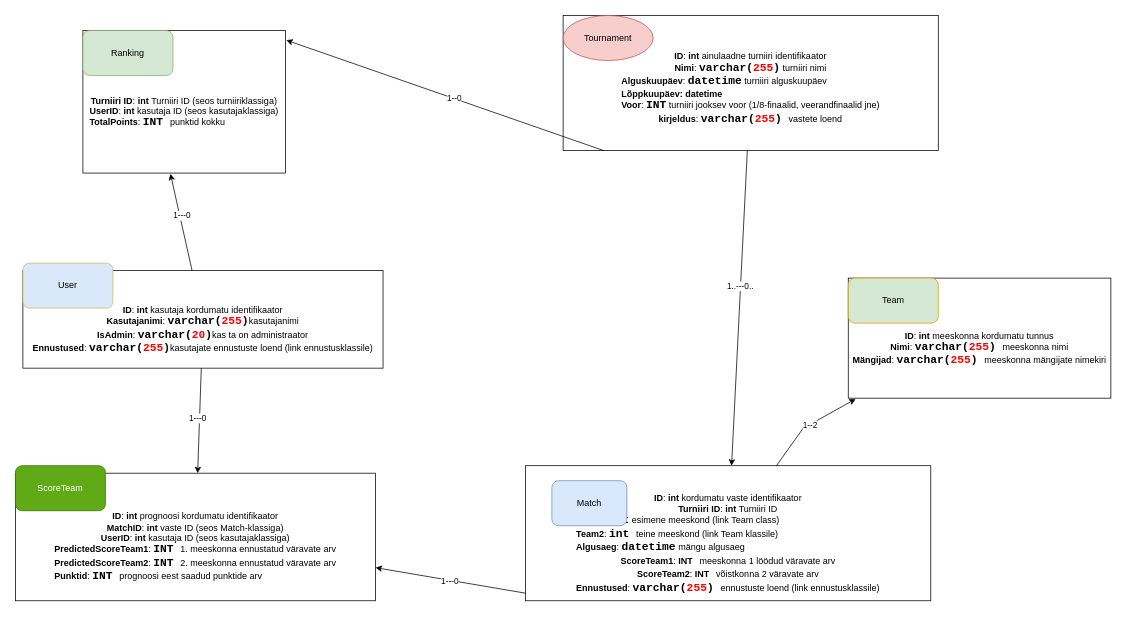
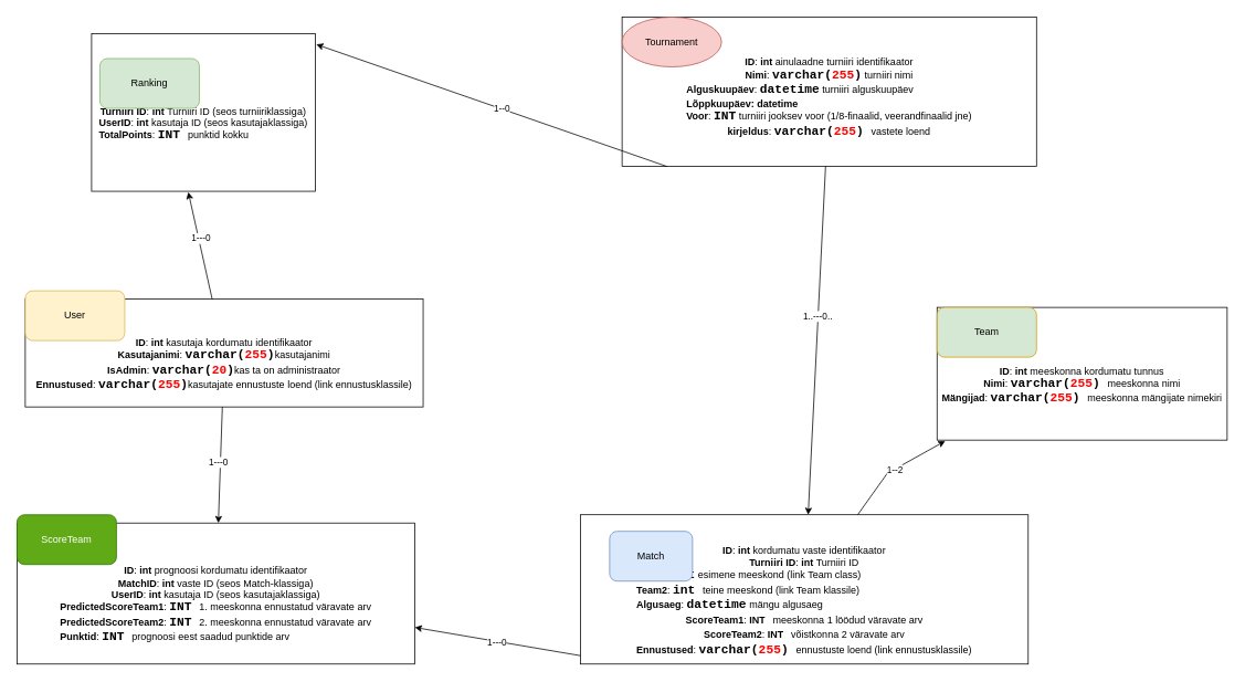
  <mxCell id="0" />
  <mxCell id="1" parent="0" />
  <mxCell id="2" value="&lt;div&gt;&lt;br&gt;&lt;/div&gt;&lt;div&gt;&lt;b&gt;ID&lt;/b&gt;:&amp;nbsp;&lt;b style=&quot;background-color: initial;&quot;&gt;int&lt;/b&gt;&lt;span style=&quot;background-color: initial;&quot;&gt;&amp;nbsp;ainulaadne turniiri identifikaator&lt;/span&gt;&lt;/div&gt;&lt;div&gt;&lt;b&gt;Nimi&lt;/b&gt;:&amp;nbsp;&lt;b&gt;&lt;span style=&quot;font-family: Consolas, Menlo, &amp;quot;courier new&amp;quot;, monospace; font-size: 15px; text-align: start; background-color: rgb(255, 255, 255);&quot;&gt;varchar(&lt;/span&gt;&lt;span style=&quot;box-sizing: inherit; color: red; font-family: Consolas, Menlo, &amp;quot;courier new&amp;quot;, monospace; font-size: 15px; text-align: start; background-color: rgb(255, 255, 255);&quot; class=&quot;sqlnumbercolor&quot;&gt;255&lt;/span&gt;&lt;span style=&quot;font-family: Consolas, Menlo, &amp;quot;courier new&amp;quot;, monospace; font-size: 15px; text-align: start; background-color: rgb(255, 255, 255);&quot;&gt;)&lt;/span&gt;&lt;/b&gt;&lt;span style=&quot;background-color: initial;&quot;&gt;&amp;nbsp;turniiri nimi&lt;/span&gt;&lt;/div&gt;&lt;div style=&quot;text-align: start;&quot;&gt;&lt;b&gt;Alguskuupäev&lt;/b&gt;: &lt;font face=&quot;Consolas, Menlo, courier new, monospace&quot;&gt;&lt;span style=&quot;font-size: 15px; background-color: rgb(255, 255, 255);&quot;&gt;&lt;b&gt;datetime&lt;/b&gt;&lt;/span&gt;&lt;/font&gt;&lt;span style=&quot;background-color: initial;&quot;&gt;&lt;b&gt;&amp;nbsp;&lt;/b&gt;turniiri alguskuupäev&amp;nbsp;&lt;/span&gt;&lt;/div&gt;&lt;div style=&quot;text-align: start;&quot;&gt;&lt;span style=&quot;background-color: initial; text-align: center;&quot;&gt;&lt;b&gt;Lõppkuupäev: datetime&lt;/b&gt;&lt;/span&gt;&lt;/div&gt;&lt;div style=&quot;text-align: start;&quot;&gt;&lt;b&gt;Voor&lt;/b&gt;: &lt;font face=&quot;Consolas, Menlo, courier new, monospace&quot;&gt;&lt;span style=&quot;font-size: 15px; background-color: rgb(255, 255, 255);&quot;&gt;&lt;b&gt;INT&lt;/b&gt;&lt;/span&gt;&lt;/font&gt;&lt;span style=&quot;background-color: initial;&quot;&gt;&amp;nbsp;turniiri jooksev voor (1/8-finaalid, veerandfinaalid jne)&lt;/span&gt;&lt;/div&gt;&lt;div&gt;&lt;b&gt;kirjeldus&lt;/b&gt;:&amp;nbsp;&lt;b&gt;&lt;span style=&quot;font-family: Consolas, Menlo, &amp;quot;courier new&amp;quot;, monospace; font-size: 15px; text-align: start; background-color: rgb(255, 255, 255);&quot;&gt;varchar(&lt;/span&gt;&lt;span style=&quot;box-sizing: inherit; color: red; font-family: Consolas, Menlo, &amp;quot;courier new&amp;quot;, monospace; font-size: 15px; text-align: start; background-color: rgb(255, 255, 255);&quot; class=&quot;sqlnumbercolor&quot;&gt;255&lt;/span&gt;&lt;/b&gt;&lt;span style=&quot;font-family: Consolas, Menlo, &amp;quot;courier new&amp;quot;, monospace; font-size: 15px; text-align: start; background-color: rgb(255, 255, 255);&quot;&gt;&lt;b&gt;)&lt;/b&gt;&amp;nbsp;&lt;/span&gt;&lt;span style=&quot;background-color: initial;&quot;&gt;vastete loend&lt;/span&gt;&lt;/div&gt;" style="rounded=0;whiteSpace=wrap;html=1;" vertex="1" parent="1"><mxGeometry x="750" y="20" width="500" height="180" as="geometry" /></mxCell>
  <mxCell id="3" value="&lt;div&gt;Tournament&lt;br&gt;&lt;/div&gt;" style="ellipse;whiteSpace=wrap;html=1;fillColor=#f8cecc;strokeColor=#b85450;" vertex="1" parent="1"><mxGeometry x="750" y="20" width="120" height="60" as="geometry" /></mxCell>
  <mxCell id="4" value="&lt;div&gt;&lt;br&gt;&lt;/div&gt;&lt;div&gt;&lt;br&gt;&lt;/div&gt;&lt;div&gt;&lt;b&gt;ID&lt;/b&gt;:&amp;nbsp;&lt;b style=&quot;background-color: initial;&quot;&gt;int&amp;nbsp;&lt;/b&gt;&lt;span style=&quot;background-color: initial;&quot;&gt;meeskonna kordumatu tunnus&lt;/span&gt;&lt;/div&gt;&lt;div&gt;&lt;b&gt;Nimi&lt;/b&gt;:&amp;nbsp;&lt;b&gt;&lt;span style=&quot;font-family: Consolas, Menlo, &amp;quot;courier new&amp;quot;, monospace; font-size: 15px; text-align: start; background-color: rgb(255, 255, 255);&quot;&gt;varchar(&lt;/span&gt;&lt;span style=&quot;box-sizing: inherit; color: red; font-family: Consolas, Menlo, &amp;quot;courier new&amp;quot;, monospace; font-size: 15px; text-align: start; background-color: rgb(255, 255, 255);&quot; class=&quot;sqlnumbercolor&quot;&gt;255&lt;/span&gt;&lt;/b&gt;&lt;span style=&quot;font-family: Consolas, Menlo, &amp;quot;courier new&amp;quot;, monospace; font-size: 15px; text-align: start; background-color: rgb(255, 255, 255);&quot;&gt;&lt;b&gt;)&lt;/b&gt;&amp;nbsp;&lt;/span&gt;&lt;span style=&quot;background-color: initial;&quot;&gt;meeskonna nimi&lt;/span&gt;&lt;/div&gt;&lt;div&gt;&lt;b&gt;Mängijad&lt;/b&gt;:&amp;nbsp;&lt;b&gt;&lt;span style=&quot;font-family: Consolas, Menlo, &amp;quot;courier new&amp;quot;, monospace; font-size: 15px; text-align: start; background-color: rgb(255, 255, 255);&quot;&gt;varchar(&lt;/span&gt;&lt;span style=&quot;box-sizing: inherit; color: red; font-family: Consolas, Menlo, &amp;quot;courier new&amp;quot;, monospace; font-size: 15px; text-align: start; background-color: rgb(255, 255, 255);&quot; class=&quot;sqlnumbercolor&quot;&gt;255&lt;/span&gt;&lt;/b&gt;&lt;span style=&quot;font-family: Consolas, Menlo, &amp;quot;courier new&amp;quot;, monospace; font-size: 15px; text-align: start; background-color: rgb(255, 255, 255);&quot;&gt;&lt;b&gt;)&lt;/b&gt;&amp;nbsp;&lt;/span&gt;&lt;span style=&quot;background-color: initial;&quot;&gt;meeskonna mängijate nimekiri&lt;/span&gt;&lt;/div&gt;" style="rounded=0;whiteSpace=wrap;html=1;" vertex="1" parent="1"><mxGeometry x="1130" y="370" width="350" height="160" as="geometry" /></mxCell>
  <mxCell id="5" value="Team" style="rounded=1;whiteSpace=wrap;html=1;fillColor=#d5e8d4;strokeColor=#d79b00;" vertex="1" parent="1"><mxGeometry x="1130" y="370" width="120" height="60" as="geometry" /></mxCell>
  <mxCell id="6" value="&lt;div&gt;&lt;br&gt;&lt;/div&gt;&lt;div&gt;&lt;br&gt;&lt;/div&gt;&lt;div&gt;&lt;b&gt;ID&lt;/b&gt;:&amp;nbsp;&lt;b style=&quot;background-color: initial;&quot;&gt;int&amp;nbsp;&lt;/b&gt;&lt;span style=&quot;background-color: initial;&quot;&gt;kordumatu vaste identifikaator&lt;/span&gt;&lt;/div&gt;&lt;div&gt;&lt;b&gt;Turniiri ID&lt;/b&gt;:&amp;nbsp;&lt;b style=&quot;background-color: initial;&quot;&gt;int&amp;nbsp;&lt;/b&gt;&lt;span style=&quot;background-color: initial;&quot;&gt;Turniiri ID&lt;/span&gt;&lt;/div&gt;&lt;div style=&quot;text-align: start;&quot;&gt;&lt;b&gt;Team1&lt;/b&gt;: &lt;font face=&quot;Consolas, Menlo, courier new, monospace&quot;&gt;&lt;span style=&quot;font-size: 15px; background-color: rgb(255, 255, 255);&quot;&gt;&lt;b&gt;int&lt;/b&gt;&lt;/span&gt;&lt;/font&gt;&lt;span style=&quot;background-color: initial;&quot;&gt;&amp;nbsp;esimene meeskond (link Team class)&lt;/span&gt;&lt;/div&gt;&lt;div style=&quot;text-align: start;&quot;&gt;&lt;b&gt;Team2&lt;/b&gt;: &lt;font face=&quot;Consolas, Menlo, courier new, monospace&quot;&gt;&lt;span style=&quot;font-size: 15px; background-color: rgb(255, 255, 255);&quot;&gt;&lt;b&gt;int&amp;nbsp;&lt;/b&gt;&lt;/span&gt;&lt;/font&gt;&lt;span style=&quot;background-color: initial;&quot;&gt;teine ​​meeskond (link Team klassile)&lt;/span&gt;&lt;/div&gt;&lt;div style=&quot;text-align: start;&quot;&gt;&lt;b&gt;Algusaeg&lt;/b&gt;: &lt;font face=&quot;Consolas, Menlo, courier new, monospace&quot;&gt;&lt;span style=&quot;font-size: 15px; background-color: rgb(255, 255, 255);&quot;&gt;&lt;b&gt;datetime&lt;/b&gt;&lt;/span&gt;&lt;/font&gt;&lt;span style=&quot;background-color: initial;&quot;&gt;&lt;b&gt;&amp;nbsp;&lt;/b&gt;mängu algusaeg&lt;/span&gt;&lt;/div&gt;&lt;div&gt;&lt;b&gt;ScoreTeam1&lt;/b&gt;: &lt;b&gt;INT&lt;span style=&quot;font-family: Consolas, Menlo, &amp;quot;courier new&amp;quot;, monospace; font-size: 15px; text-align: start; background-color: rgb(255, 255, 255);&quot;&gt;&amp;nbsp;&lt;/span&gt;&lt;/b&gt;&lt;span style=&quot;background-color: initial;&quot;&gt;meeskonna 1 löödud väravate arv&lt;/span&gt;&lt;/div&gt;&lt;div&gt;&lt;b&gt;ScoreTeam2&lt;/b&gt;: &lt;b&gt;INT&lt;span style=&quot;font-family: Consolas, Menlo, &amp;quot;courier new&amp;quot;, monospace; font-size: 15px; text-align: start; background-color: rgb(255, 255, 255);&quot;&gt;&amp;nbsp;&lt;/span&gt;&lt;/b&gt;&lt;span style=&quot;background-color: initial;&quot;&gt;võistkonna 2 väravate arv&lt;/span&gt;&lt;/div&gt;&lt;div&gt;&lt;b&gt;Ennustused&lt;/b&gt;:&amp;nbsp;&lt;b&gt;&lt;span style=&quot;font-family: Consolas, Menlo, &amp;quot;courier new&amp;quot;, monospace; font-size: 15px; text-align: start; background-color: rgb(255, 255, 255);&quot;&gt;varchar(&lt;/span&gt;&lt;span style=&quot;box-sizing: inherit; color: red; font-family: Consolas, Menlo, &amp;quot;courier new&amp;quot;, monospace; font-size: 15px; text-align: start; background-color: rgb(255, 255, 255);&quot; class=&quot;sqlnumbercolor&quot;&gt;255&lt;/span&gt;&lt;/b&gt;&lt;span style=&quot;font-family: Consolas, Menlo, &amp;quot;courier new&amp;quot;, monospace; font-size: 15px; text-align: start; background-color: rgb(255, 255, 255);&quot;&gt;&lt;b&gt;)&lt;/b&gt;&amp;nbsp;&lt;/span&gt;&lt;span style=&quot;background-color: initial;&quot;&gt;ennustuste loend (link ennustusklassile)&lt;/span&gt;&lt;/div&gt;" style="rounded=0;whiteSpace=wrap;html=1;" vertex="1" parent="1"><mxGeometry x="700" y="620" width="540" height="180" as="geometry" /></mxCell>
  <mxCell id="7" value="Match" style="rounded=1;whiteSpace=wrap;html=1;fillColor=#dae8fc;strokeColor=#6c8ebf;" vertex="1" parent="1"><mxGeometry x="735" y="640" width="100" height="60" as="geometry" /></mxCell>
  <mxCell id="8" value="&lt;div&gt;&lt;br&gt;&lt;/div&gt;&lt;div&gt;&lt;br&gt;&lt;/div&gt;&lt;div&gt;&lt;b&gt;ID&lt;/b&gt;:&amp;nbsp;&lt;b style=&quot;background-color: initial;&quot;&gt;int&lt;/b&gt;&lt;span style=&quot;background-color: initial;&quot;&gt;&amp;nbsp;kasutaja kordumatu identifikaator&lt;/span&gt;&lt;/div&gt;&lt;div&gt;&lt;b&gt;Kasutajanimi&lt;/b&gt;:&amp;nbsp;&lt;b&gt;&lt;span style=&quot;font-family: Consolas, Menlo, &amp;quot;courier new&amp;quot;, monospace; font-size: 15px; text-align: start; background-color: rgb(255, 255, 255);&quot;&gt;varchar(&lt;/span&gt;&lt;span style=&quot;box-sizing: inherit; color: red; font-family: Consolas, Menlo, &amp;quot;courier new&amp;quot;, monospace; font-size: 15px; text-align: start; background-color: rgb(255, 255, 255);&quot; class=&quot;sqlnumbercolor&quot;&gt;255&lt;/span&gt;&lt;span style=&quot;font-family: Consolas, Menlo, &amp;quot;courier new&amp;quot;, monospace; font-size: 15px; text-align: start; background-color: rgb(255, 255, 255);&quot;&gt;)&lt;/span&gt;&lt;/b&gt;&lt;span style=&quot;background-color: initial;&quot;&gt;kasutajanimi&lt;/span&gt;&lt;/div&gt;&lt;div&gt;&lt;b&gt;IsAdmin&lt;/b&gt;:&amp;nbsp;&lt;b&gt;&lt;span style=&quot;font-family: Consolas, Menlo, &amp;quot;courier new&amp;quot;, monospace; font-size: 15px; text-align: start; background-color: rgb(255, 255, 255);&quot;&gt;varchar(&lt;/span&gt;&lt;span style=&quot;box-sizing: inherit; color: red; font-family: Consolas, Menlo, &amp;quot;courier new&amp;quot;, monospace; font-size: 15px; text-align: start; background-color: rgb(255, 255, 255);&quot; class=&quot;sqlnumbercolor&quot;&gt;20&lt;/span&gt;&lt;span style=&quot;font-family: Consolas, Menlo, &amp;quot;courier new&amp;quot;, monospace; font-size: 15px; text-align: start; background-color: rgb(255, 255, 255);&quot;&gt;)&lt;/span&gt;&lt;/b&gt;&lt;span style=&quot;background-color: initial;&quot;&gt;kas ta on administraator&lt;/span&gt;&lt;/div&gt;&lt;div&gt;&lt;b&gt;Ennustused&lt;/b&gt;:&amp;nbsp;&lt;b&gt;&lt;span style=&quot;font-family: Consolas, Menlo, &amp;quot;courier new&amp;quot;, monospace; font-size: 15px; text-align: start; background-color: rgb(255, 255, 255);&quot;&gt;varchar(&lt;/span&gt;&lt;span style=&quot;box-sizing: inherit; color: red; font-family: Consolas, Menlo, &amp;quot;courier new&amp;quot;, monospace; font-size: 15px; text-align: start; background-color: rgb(255, 255, 255);&quot; class=&quot;sqlnumbercolor&quot;&gt;255&lt;/span&gt;&lt;span style=&quot;font-family: Consolas, Menlo, &amp;quot;courier new&amp;quot;, monospace; font-size: 15px; text-align: start; background-color: rgb(255, 255, 255);&quot;&gt;)&lt;/span&gt;&lt;/b&gt;&lt;span style=&quot;background-color: initial;&quot;&gt;kasutajate ennustuste loend (link ennustusklassile)&lt;/span&gt;&lt;/div&gt;" style="rounded=0;whiteSpace=wrap;html=1;" vertex="1" parent="1"><mxGeometry x="30" y="360" width="480" height="130" as="geometry" /></mxCell>
- <mxCell id="9" value="User" style="rounded=1;whiteSpace=wrap;html=1;fillColor=#dae8fc;strokeColor=#d6b656;" vertex="1" parent="1"><mxGeometry x="30" y="350" width="120" height="60" as="geometry" /></mxCell>
+ <mxCell id="9" value="User" style="rounded=1;whiteSpace=wrap;html=1;fillColor=#fff2cc;strokeColor=#d6b656;" vertex="1" parent="1"><mxGeometry x="30" y="350" width="120" height="60" as="geometry" /></mxCell>
  <mxCell id="10" value="&lt;div&gt;&lt;br&gt;&lt;/div&gt;&lt;div&gt;&lt;br&gt;&lt;/div&gt;&lt;div&gt;&lt;b&gt;ID&lt;/b&gt;:&amp;nbsp;&lt;b style=&quot;background-color: initial;&quot;&gt;int&amp;nbsp;&lt;/b&gt;&lt;span style=&quot;background-color: initial;&quot;&gt;prognoosi kordumatu identifikaator&lt;/span&gt;&lt;/div&gt;&lt;div&gt;&lt;b&gt;MatchID&lt;/b&gt;: &lt;b&gt;int &lt;/b&gt;vaste ID (seos Match-klassiga)&lt;/div&gt;&lt;div&gt;&lt;b&gt;UserID&lt;/b&gt;: &lt;b&gt;int &lt;/b&gt;kasutaja ID (seos kasutajaklassiga)&lt;/div&gt;&lt;div style=&quot;text-align: start;&quot;&gt;&lt;b&gt;PredictedScoreTeam1&lt;/b&gt;: &lt;font face=&quot;Consolas, Menlo, courier new, monospace&quot;&gt;&lt;span style=&quot;font-size: 15px; background-color: rgb(255, 255, 255);&quot;&gt;&lt;b&gt;INT&amp;nbsp;&lt;/b&gt;&lt;/span&gt;&lt;/font&gt;&lt;span style=&quot;background-color: initial;&quot;&gt;1. meeskonna ennustatud väravate arv&lt;/span&gt;&lt;/div&gt;&lt;div style=&quot;text-align: start;&quot;&gt;&lt;b&gt;PredictedScoreTeam2&lt;/b&gt;: &lt;font face=&quot;Consolas, Menlo, courier new, monospace&quot;&gt;&lt;span style=&quot;font-size: 15px; background-color: rgb(255, 255, 255);&quot;&gt;&lt;b&gt;INT&amp;nbsp;&lt;/b&gt;&lt;/span&gt;&lt;/font&gt;&lt;span style=&quot;background-color: initial;&quot;&gt;2. meeskonna ennustatud väravate arv&lt;/span&gt;&lt;/div&gt;&lt;div style=&quot;text-align: start;&quot;&gt;&lt;b&gt;Punktid&lt;/b&gt;: &lt;font face=&quot;Consolas, Menlo, courier new, monospace&quot;&gt;&lt;span style=&quot;font-size: 15px; background-color: rgb(255, 255, 255);&quot;&gt;&lt;b&gt;INT&amp;nbsp;&lt;/b&gt;&lt;/span&gt;&lt;/font&gt;&lt;span style=&quot;background-color: initial;&quot;&gt;prognoosi eest saadud punktide arv&lt;/span&gt;&lt;/div&gt;" style="rounded=0;whiteSpace=wrap;html=1;" vertex="1" parent="1"><mxGeometry x="20" y="630" width="480" height="170" as="geometry" /></mxCell>
  <mxCell id="11" value="ScoreTeam" style="rounded=1;whiteSpace=wrap;html=1;fillColor=#60a917;fontColor=#ffffff;strokeColor=#2D7600;" vertex="1" parent="1"><mxGeometry x="20" y="620" width="120" height="60" as="geometry" /></mxCell>
  <mxCell id="12" value="" style="endArrow=classic;html=1;rounded=0;" edge="1" parent="1" source="2" target="6"><mxGeometry width="50" height="50" relative="1" as="geometry"><mxPoint x="870" y="170" as="sourcePoint" /><mxPoint x="920" y="120" as="targetPoint" /></mxGeometry></mxCell>
  <mxCell id="13" value="1..---0.." style="edgeLabel;html=1;align=center;verticalAlign=middle;resizable=0;points=[];" vertex="1" connectable="0" parent="12"><mxGeometry x="-0.14" y="-1" relative="1" as="geometry"><mxPoint as="offset" /></mxGeometry></mxCell>
  <mxCell id="14" value="" style="endArrow=classic;html=1;rounded=0;entryX=0.028;entryY=1.007;entryDx=0;entryDy=0;entryPerimeter=0;" edge="1" parent="1" source="6" target="4"><mxGeometry width="50" height="50" relative="1" as="geometry"><mxPoint x="1250" y="410" as="sourcePoint" /><mxPoint x="1693.948" y="1" as="targetPoint" /><Array as="points"><mxPoint x="1070" y="570" /></Array></mxGeometry></mxCell>
  <mxCell id="15" value="1--2" style="edgeLabel;html=1;align=center;verticalAlign=middle;resizable=0;points=[];" vertex="1" connectable="0" parent="14"><mxGeometry x="-0.013" relative="1" as="geometry"><mxPoint x="1" as="offset" /></mxGeometry></mxCell>
  <mxCell id="16" value="" style="endArrow=classic;html=1;rounded=0;exitX=0;exitY=0.944;exitDx=0;exitDy=0;exitPerimeter=0;" edge="1" parent="1" source="6" target="10"><mxGeometry width="50" height="50" relative="1" as="geometry"><mxPoint x="1090" y="230" as="sourcePoint" /><mxPoint x="1140" y="180" as="targetPoint" /></mxGeometry></mxCell>
  <mxCell id="17" value="1---0" style="edgeLabel;html=1;align=center;verticalAlign=middle;resizable=0;points=[];" vertex="1" connectable="0" parent="16"><mxGeometry x="0.012" y="1" relative="1" as="geometry"><mxPoint as="offset" /></mxGeometry></mxCell>
  <mxCell id="18" value="" style="endArrow=classic;html=1;rounded=0;" edge="1" parent="1" source="8" target="10"><mxGeometry width="50" height="50" relative="1" as="geometry"><mxPoint x="600" y="280" as="sourcePoint" /><mxPoint x="650" y="230" as="targetPoint" /></mxGeometry></mxCell>
  <mxCell id="19" value="1---0" style="edgeLabel;html=1;align=center;verticalAlign=middle;resizable=0;points=[];" vertex="1" connectable="0" parent="18"><mxGeometry x="-0.045" y="-3" relative="1" as="geometry"><mxPoint as="offset" /></mxGeometry></mxCell>
  <mxCell id="20" value="&lt;div&gt;&lt;br&gt;&lt;/div&gt;&lt;div&gt;&lt;br&gt;&lt;/div&gt;&lt;div&gt;&lt;b&gt;Turniiri ID&lt;/b&gt;: &lt;b&gt;int&amp;nbsp;&lt;/b&gt;Turniiri ID (seos turniiriklassiga)&lt;/div&gt;&lt;div&gt;&lt;b&gt;UserID&lt;/b&gt;:&amp;nbsp;&lt;b style=&quot;background-color: initial;&quot;&gt;int&amp;nbsp;&lt;/b&gt;&lt;span style=&quot;background-color: initial;&quot;&gt;kasutaja ID (seos kasutajaklassiga)&lt;/span&gt;&lt;/div&gt;&lt;div style=&quot;text-align: start;&quot;&gt;&lt;b&gt;TotalPoints&lt;/b&gt;: &lt;font face=&quot;Consolas, Menlo, courier new, monospace&quot;&gt;&lt;span style=&quot;font-size: 15px; background-color: rgb(255, 255, 255);&quot;&gt;&lt;b&gt;INT&amp;nbsp;&lt;/b&gt;&lt;/span&gt;&lt;/font&gt;&lt;span style=&quot;background-color: initial;&quot;&gt;punktid kokku&lt;/span&gt;&lt;/div&gt;" style="rounded=0;whiteSpace=wrap;html=1;" vertex="1" parent="1"><mxGeometry x="110" y="40" width="270" height="190" as="geometry" /></mxCell>
- <mxCell id="21" value="Ranking" style="rounded=1;whiteSpace=wrap;html=1;fillColor=#d5e8d4;strokeColor=#82b366;" vertex="1" parent="1"><mxGeometry x="110" y="40" width="120" height="60" as="geometry" /></mxCell>
+ <mxCell id="21" value="Ranking" style="rounded=1;whiteSpace=wrap;html=1;fillColor=#d5e8d4;strokeColor=#82b366;" vertex="1" parent="1"><mxGeometry x="120" y="70" width="120" height="60" as="geometry" /></mxCell>
  <mxCell id="22" value="" style="endArrow=classic;html=1;rounded=0;exitX=0.109;exitY=1.001;exitDx=0;exitDy=0;exitPerimeter=0;entryX=1.004;entryY=0.068;entryDx=0;entryDy=0;entryPerimeter=0;" edge="1" parent="1" source="2" target="20"><mxGeometry width="50" height="50" relative="1" as="geometry"><mxPoint x="550" y="410" as="sourcePoint" /><mxPoint x="600" y="360" as="targetPoint" /><Array as="points" /></mxGeometry></mxCell>
  <mxCell id="23" value="1--0" style="edgeLabel;html=1;align=center;verticalAlign=middle;resizable=0;points=[];" vertex="1" connectable="0" parent="22"><mxGeometry x="-0.052" relative="1" as="geometry"><mxPoint as="offset" /></mxGeometry></mxCell>
  <mxCell id="24" value="" style="endArrow=classic;html=1;rounded=0;entryX=0.432;entryY=1.005;entryDx=0;entryDy=0;entryPerimeter=0;" edge="1" parent="1" source="8" target="20"><mxGeometry width="50" height="50" relative="1" as="geometry"><mxPoint x="550" y="410" as="sourcePoint" /><mxPoint x="600" y="360" as="targetPoint" /></mxGeometry></mxCell>
  <mxCell id="25" value="1---0" style="edgeLabel;html=1;align=center;verticalAlign=middle;resizable=0;points=[];" vertex="1" connectable="0" parent="24"><mxGeometry x="0.138" y="-2" relative="1" as="geometry"><mxPoint as="offset" /></mxGeometry></mxCell>
